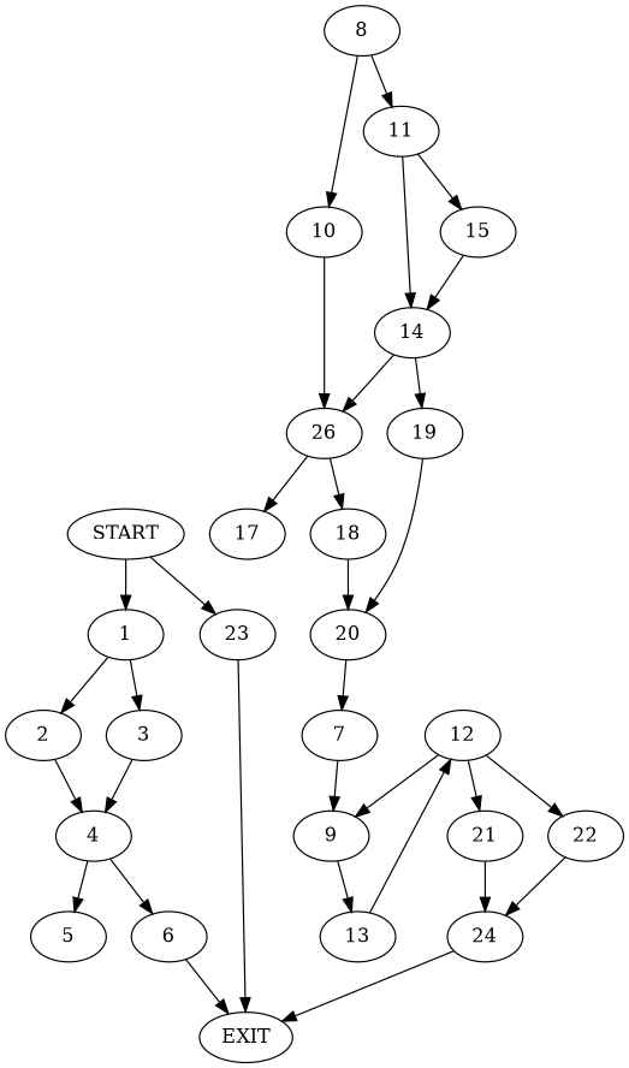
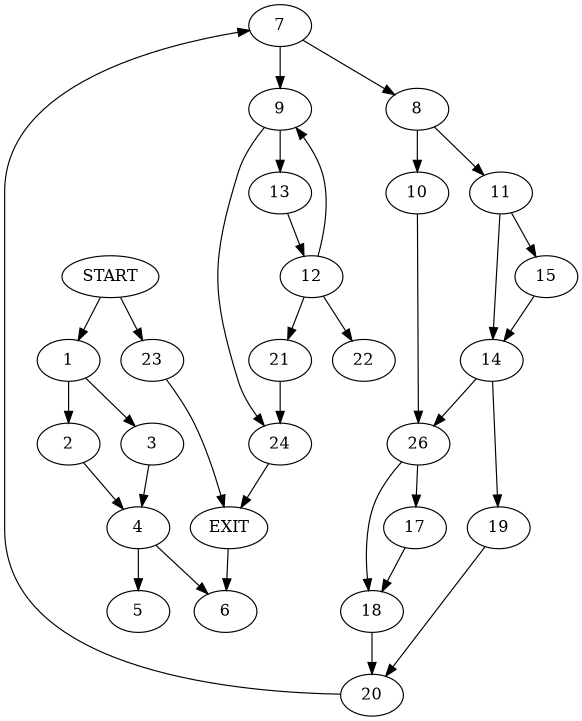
  digraph {
    n1 [label=START]
    1
    23
    2
    3
    n6 [label=EXIT]
    4
    5
    6
    7
    8
    9
    10
    11
    13
    n16 [label=26]
    14
    15
    12
    21
    22
    17
    18
    19
    24
    20
    n1 -> 1
    n1 -> 23
    1 -> 2
    1 -> 3
    23 -> n6
    2 -> 4
    3 -> 4
    4 -> 5
    4 -> 6
-   6 -> n6
+   n6 -> 6
+   7 -> 8
    7 -> 9
    8 -> 10
    8 -> 11
    9 -> 13
    10 -> n16
    11 -> 14
    11 -> 15
    13 -> 12
    n16 -> 17
    n16 -> 18
    14 -> n16
    14 -> 19
    15 -> 14
    12 -> 9
    12 -> 21
    12 -> 22
    21 -> 24
-   22 -> 24
+   9 -> 24
+   17 -> 18
    18 -> 20
    19 -> 20
    24 -> n6
    20 -> 7
  }
